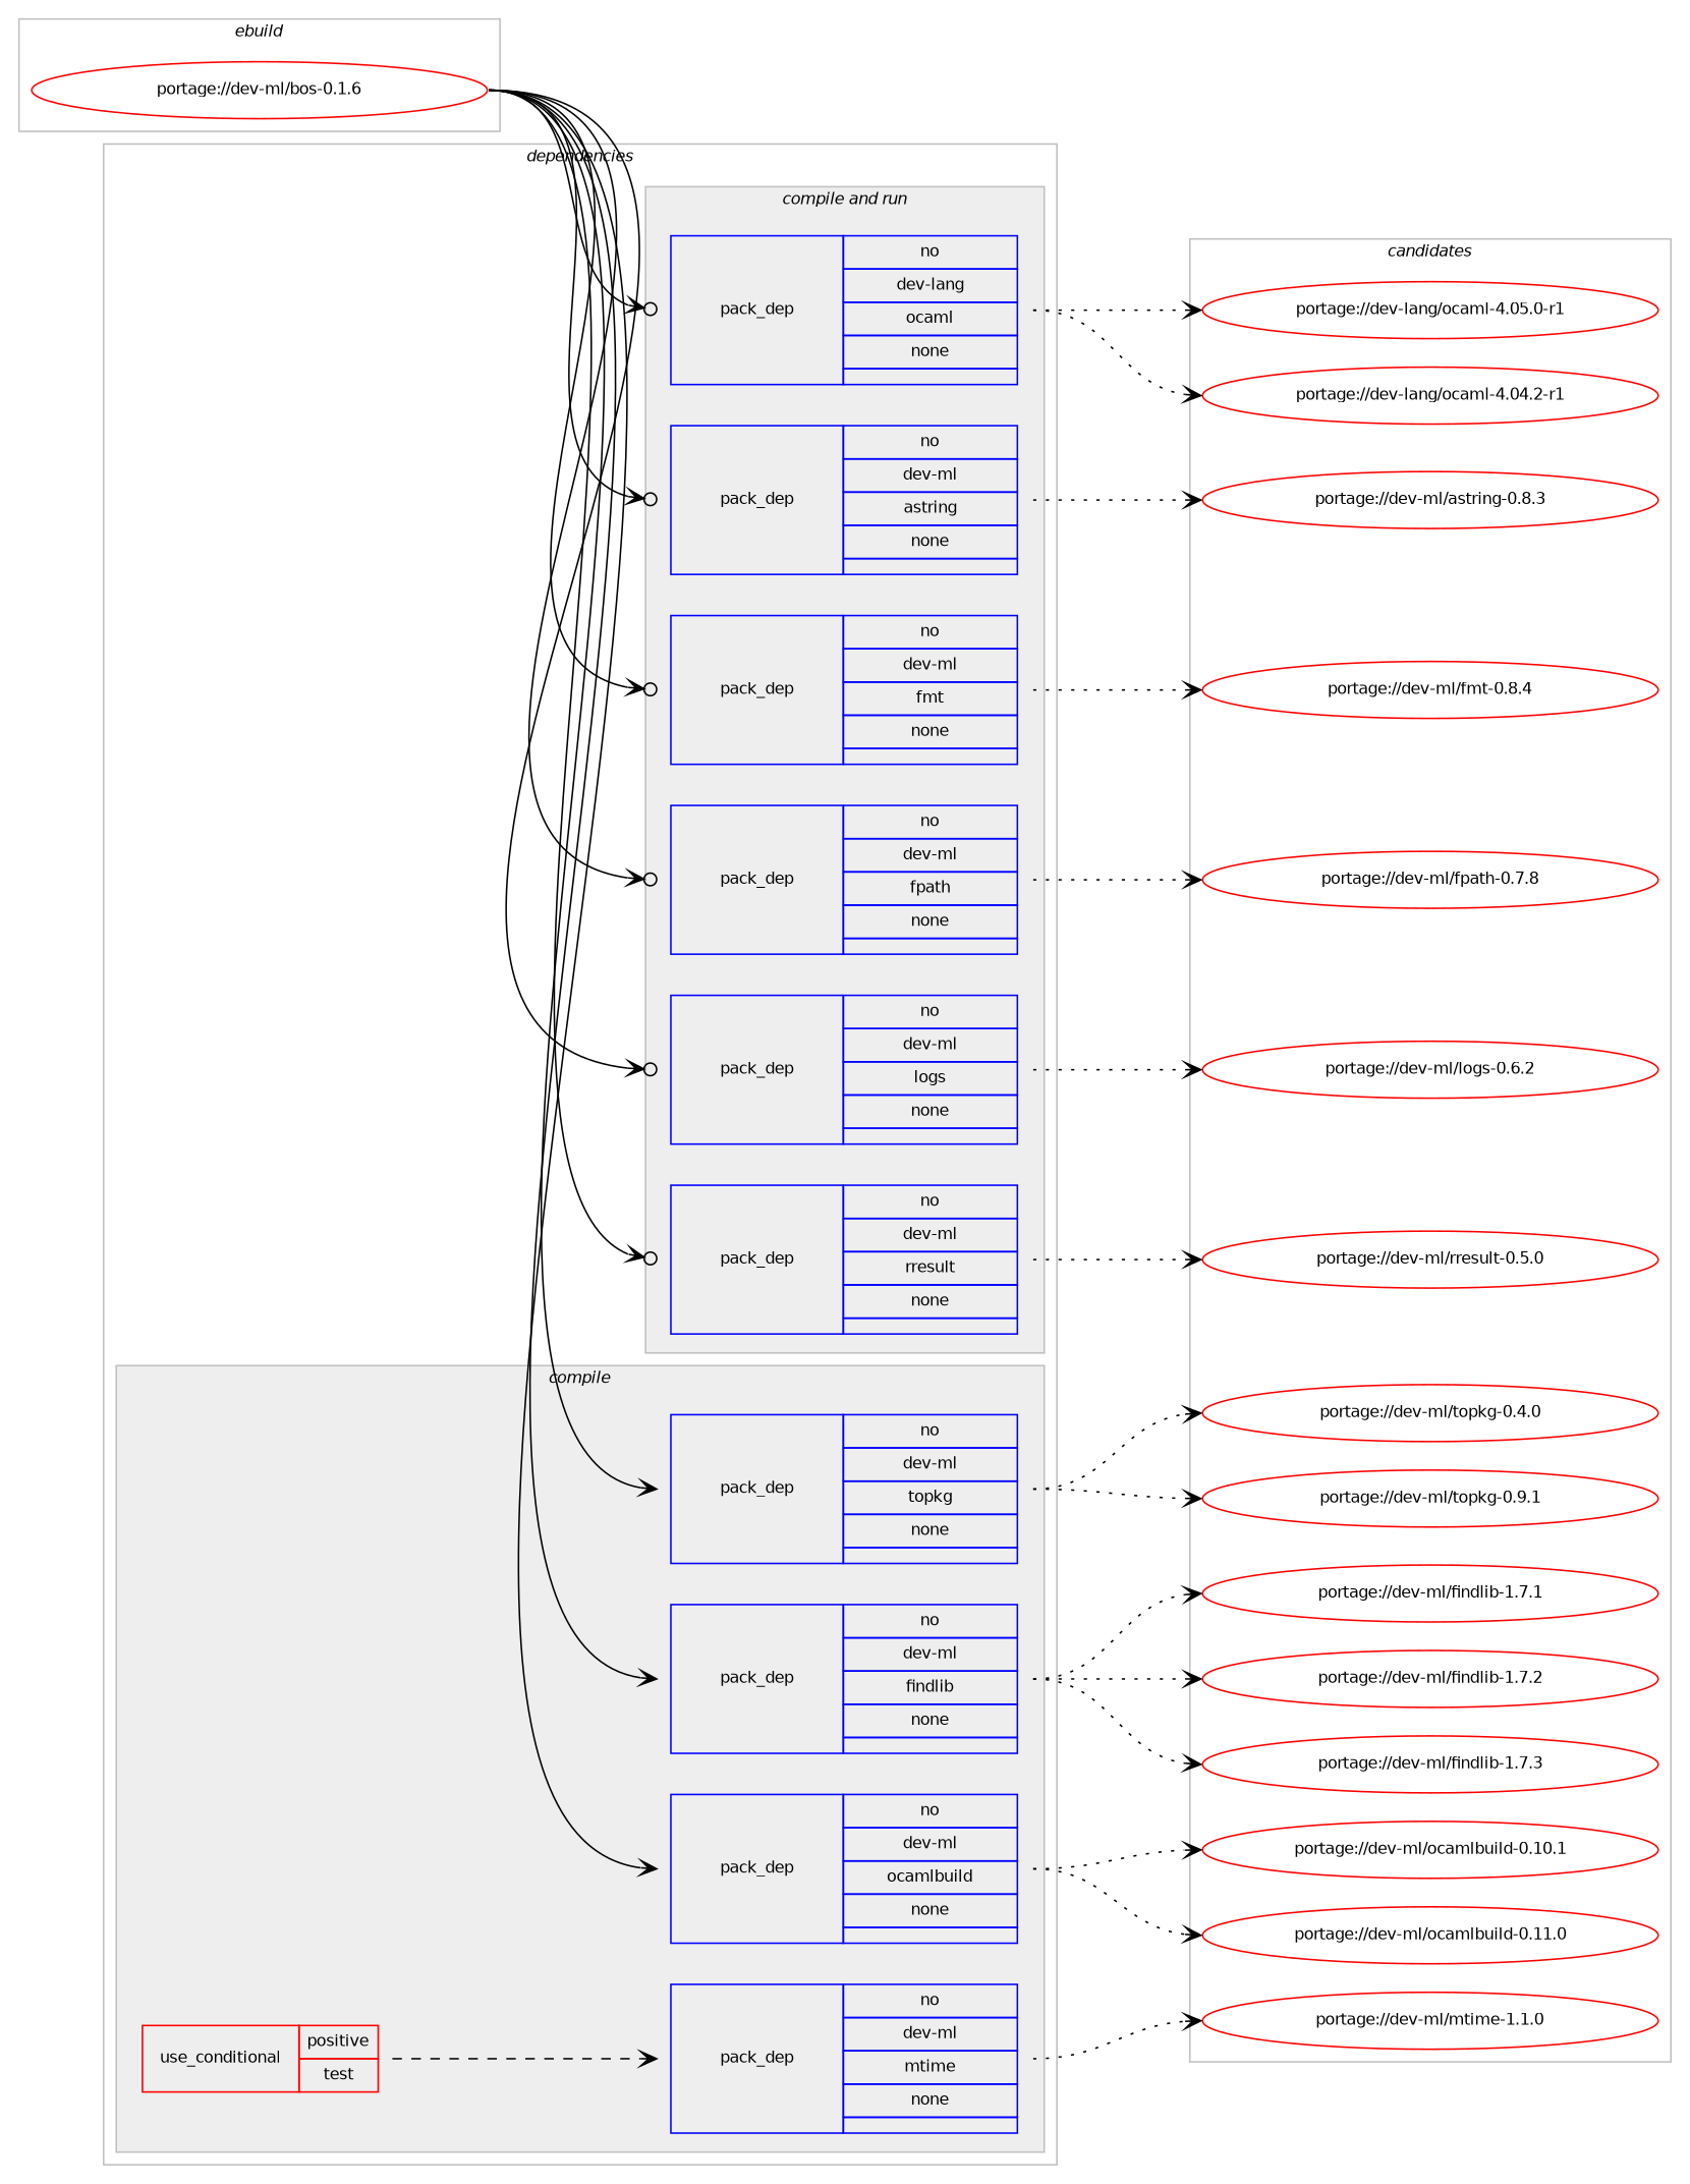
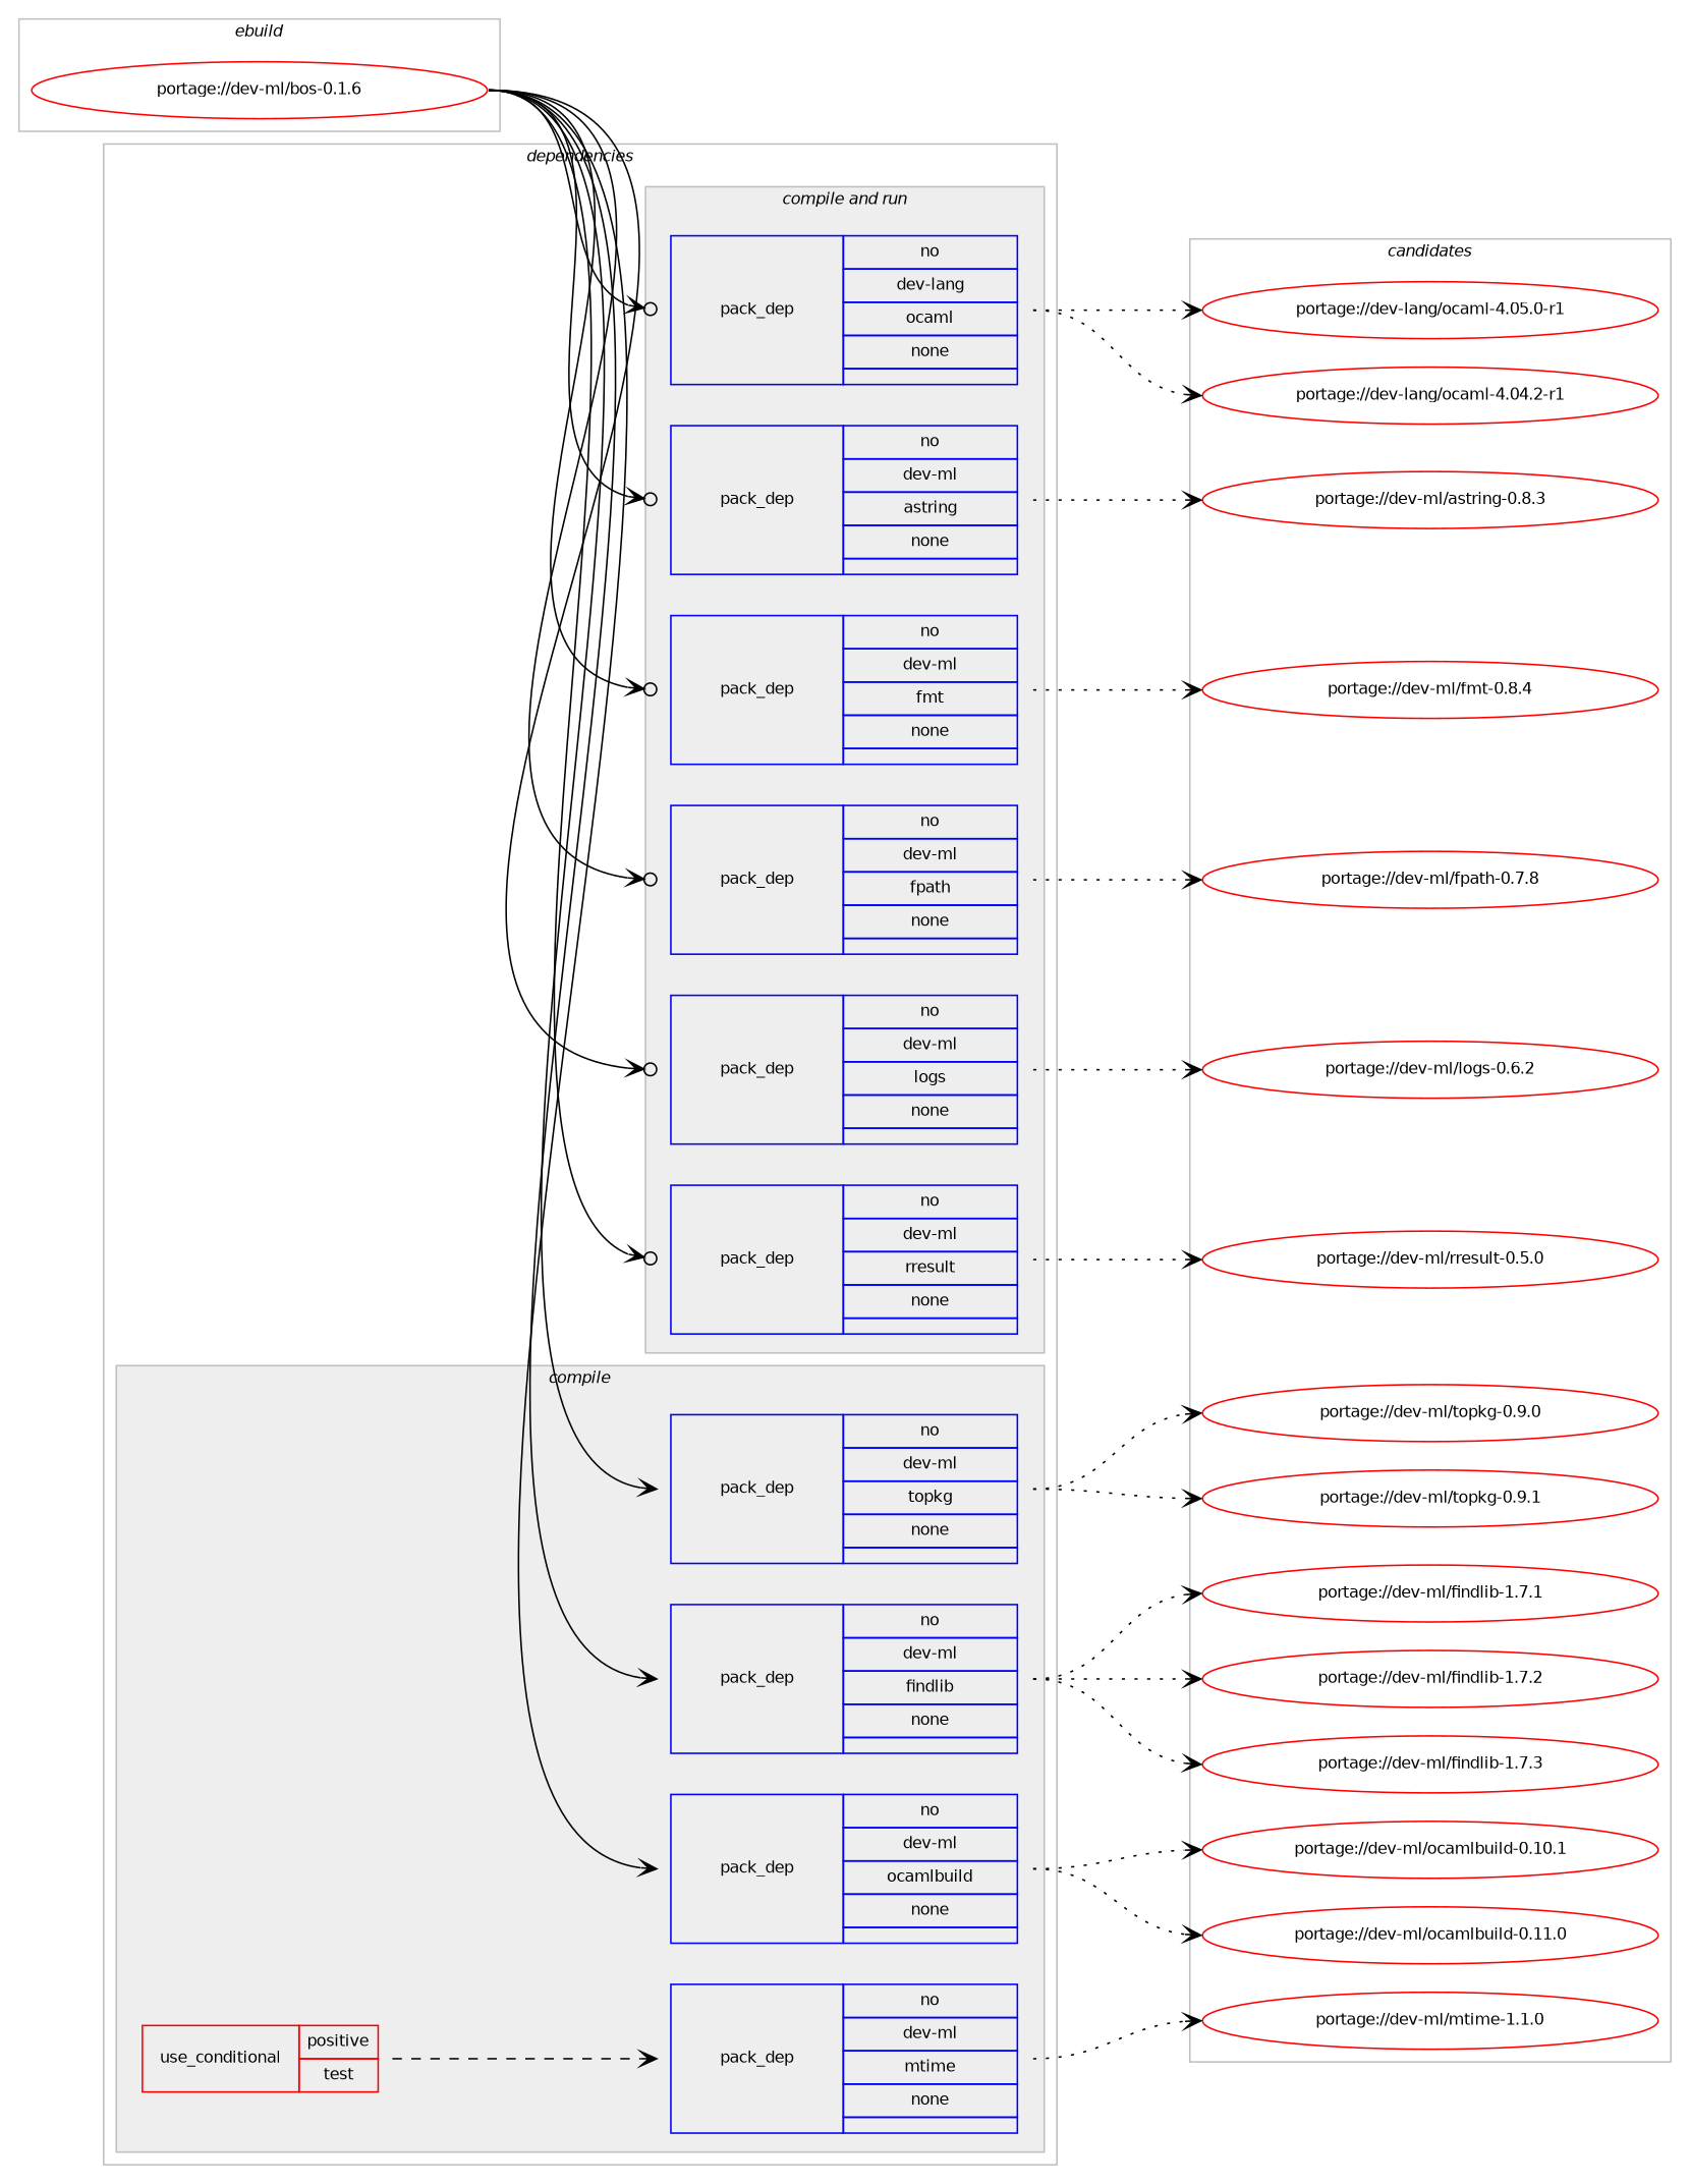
  digraph {
    compound=true
    concentrate=true
    fontname=Helvetica
    fontsize=10
    newrank=true
    rankdir=LR
    ranksep=1.5
    node [color=red fontname=Helvetica fontsize=10]
    edge [arrowhead=vee headport=w style=dotted tailport=e weight=100]
    n1 [label="portage://dev-ml/bos-0.1.6" width=4]
    n2 [color=blue label=<<TABLE BORDER="0" CELLBORDER="1" CELLSPACING="0" CELLPADDING="4" WIDTH="220"><TR><TD ROWSPAN="6" CELLPADDING="30">pack_dep</TD></TR><TR><TD WIDTH="110">no</TD></TR><TR><TD>dev-ml</TD></TR><TR><TD>mtime</TD></TR><TR><TD>none</TD></TR><TR><TD></TD></TR></TABLE>> shape=none]
    n3 [label=<<TABLE BORDER="0" CELLBORDER="1" CELLSPACING="0" CELLPADDING="4"><TR><TD ROWSPAN="3" CELLPADDING="10">use_conditional</TD></TR><TR><TD>positive</TD></TR><TR><TD>test</TD></TR></TABLE>> shape=none]
    n4 [color=blue label=<<TABLE BORDER="0" CELLBORDER="1" CELLSPACING="0" CELLPADDING="4" WIDTH="220"><TR><TD ROWSPAN="6" CELLPADDING="30">pack_dep</TD></TR><TR><TD WIDTH="110">no</TD></TR><TR><TD>dev-ml</TD></TR><TR><TD>findlib</TD></TR><TR><TD>none</TD></TR><TR><TD></TD></TR></TABLE>> shape=none]
    n5 [color=blue label=<<TABLE BORDER="0" CELLBORDER="1" CELLSPACING="0" CELLPADDING="4" WIDTH="220"><TR><TD ROWSPAN="6" CELLPADDING="30">pack_dep</TD></TR><TR><TD WIDTH="110">no</TD></TR><TR><TD>dev-ml</TD></TR><TR><TD>ocamlbuild</TD></TR><TR><TD>none</TD></TR><TR><TD></TD></TR></TABLE>> shape=none]
    n6 [color=blue label=<<TABLE BORDER="0" CELLBORDER="1" CELLSPACING="0" CELLPADDING="4" WIDTH="220"><TR><TD ROWSPAN="6" CELLPADDING="30">pack_dep</TD></TR><TR><TD WIDTH="110">no</TD></TR><TR><TD>dev-ml</TD></TR><TR><TD>topkg</TD></TR><TR><TD>none</TD></TR><TR><TD></TD></TR></TABLE>> shape=none]
    n7 [color=blue label=<<TABLE BORDER="0" CELLBORDER="1" CELLSPACING="0" CELLPADDING="4" WIDTH="220"><TR><TD ROWSPAN="6" CELLPADDING="30">pack_dep</TD></TR><TR><TD WIDTH="110">no</TD></TR><TR><TD>dev-lang</TD></TR><TR><TD>ocaml</TD></TR><TR><TD>none</TD></TR><TR><TD></TD></TR></TABLE>> shape=none]
    n8 [color=blue label=<<TABLE BORDER="0" CELLBORDER="1" CELLSPACING="0" CELLPADDING="4" WIDTH="220"><TR><TD ROWSPAN="6" CELLPADDING="30">pack_dep</TD></TR><TR><TD WIDTH="110">no</TD></TR><TR><TD>dev-ml</TD></TR><TR><TD>astring</TD></TR><TR><TD>none</TD></TR><TR><TD></TD></TR></TABLE>> shape=none]
    n9 [color=blue label=<<TABLE BORDER="0" CELLBORDER="1" CELLSPACING="0" CELLPADDING="4" WIDTH="220"><TR><TD ROWSPAN="6" CELLPADDING="30">pack_dep</TD></TR><TR><TD WIDTH="110">no</TD></TR><TR><TD>dev-ml</TD></TR><TR><TD>fmt</TD></TR><TR><TD>none</TD></TR><TR><TD></TD></TR></TABLE>> shape=none]
    n10 [color=blue label=<<TABLE BORDER="0" CELLBORDER="1" CELLSPACING="0" CELLPADDING="4" WIDTH="220"><TR><TD ROWSPAN="6" CELLPADDING="30">pack_dep</TD></TR><TR><TD WIDTH="110">no</TD></TR><TR><TD>dev-ml</TD></TR><TR><TD>fpath</TD></TR><TR><TD>none</TD></TR><TR><TD></TD></TR></TABLE>> shape=none]
    n11 [color=blue label=<<TABLE BORDER="0" CELLBORDER="1" CELLSPACING="0" CELLPADDING="4" WIDTH="220"><TR><TD ROWSPAN="6" CELLPADDING="30">pack_dep</TD></TR><TR><TD WIDTH="110">no</TD></TR><TR><TD>dev-ml</TD></TR><TR><TD>logs</TD></TR><TR><TD>none</TD></TR><TR><TD></TD></TR></TABLE>> shape=none]
    n12 [color=blue label=<<TABLE BORDER="0" CELLBORDER="1" CELLSPACING="0" CELLPADDING="4" WIDTH="220"><TR><TD ROWSPAN="6" CELLPADDING="30">pack_dep</TD></TR><TR><TD WIDTH="110">no</TD></TR><TR><TD>dev-ml</TD></TR><TR><TD>rresult</TD></TR><TR><TD>none</TD></TR><TR><TD></TD></TR></TABLE>> shape=none]
    n13 [label="portage://dev-ml/mtime-1.1.0" width=4]
    n14 [label="portage://dev-ml/findlib-1.7.1" width=4]
    n15 [label="portage://dev-ml/findlib-1.7.2" width=4]
    n16 [label="portage://dev-ml/findlib-1.7.3" width=4]
    n17 [label="portage://dev-ml/ocamlbuild-0.10.1" width=4]
    n18 [label="portage://dev-ml/ocamlbuild-0.11.0" width=4]
-   n19 [label="portage://dev-ml/topkg-0.4.0" width=4]
+   n19 [label="portage://dev-ml/topkg-0.9.0" width=4]
    n20 [label="portage://dev-ml/topkg-0.9.1" width=4]
    n21 [label="portage://dev-lang/ocaml-4.04.2-r1" width=4]
    n22 [label="portage://dev-lang/ocaml-4.05.0-r1" width=4]
    n23 [label="portage://dev-ml/astring-0.8.3" width=4]
    n24 [label="portage://dev-ml/fmt-0.8.4" width=4]
    n25 [label="portage://dev-ml/fpath-0.7.8" width=4]
    n26 [label="portage://dev-ml/logs-0.6.2" width=4]
    n27 [label="portage://dev-ml/rresult-0.5.0" width=4]
    subgraph cluster_1 {
      color=gray
      label=<<i>ebuild</i>>
      rank=same
      n1
    }
    subgraph cluster_2 {
      color=gray
      label=<<i>dependencies</i>>
      subgraph cluster_3 {
        color=gray
        fillcolor="#eeeeee"
        label=<<i>compile</i>>
        style=filled
        subgraph sub_4 {
          color=gray
          fillcolor="#eeeeee"
          label=<<i>compile</i>>
          style=filled
          n3
          subgraph sub_5 {
            color=gray
            fillcolor="#eeeeee"
            label=<<i>compile</i>>
            style=filled
            n2
          }
        }
        subgraph sub_6 {
          color=gray
          fillcolor="#eeeeee"
          label=<<i>compile</i>>
          style=filled
          n4
        }
        subgraph sub_7 {
          color=gray
          fillcolor="#eeeeee"
          label=<<i>compile</i>>
          style=filled
          n5
        }
        subgraph sub_8 {
          color=gray
          fillcolor="#eeeeee"
          label=<<i>compile</i>>
          style=filled
          n6
        }
      }
      subgraph cluster_9 {
        color=gray
        fillcolor="#eeeeee"
        label=<<i>compile and run</i>>
        style=filled
        subgraph sub_10 {
          color=gray
          fillcolor="#eeeeee"
          label=<<i>compile and run</i>>
          style=filled
          n7
        }
        subgraph sub_11 {
          color=gray
          fillcolor="#eeeeee"
          label=<<i>compile and run</i>>
          style=filled
          n8
        }
        subgraph sub_12 {
          color=gray
          fillcolor="#eeeeee"
          label=<<i>compile and run</i>>
          style=filled
          n9
        }
        subgraph sub_13 {
          color=gray
          fillcolor="#eeeeee"
          label=<<i>compile and run</i>>
          style=filled
          n10
        }
        subgraph sub_14 {
          color=gray
          fillcolor="#eeeeee"
          label=<<i>compile and run</i>>
          style=filled
          n11
        }
        subgraph sub_15 {
          color=gray
          fillcolor="#eeeeee"
          label=<<i>compile and run</i>>
          style=filled
          n12
        }
      }
      subgraph cluster_16 {
        color=gray
        fillcolor="#eeeeee"
        label=<<i>run</i>>
        style=filled
      }
    }
    subgraph cluster_17 {
      color=gray
      label=<<i>candidates</i>>
      rank=same
      subgraph sub_18 {
        color=black
        label=<<i>candidates</i>>
        nodesep=1
        rank=same
        n13
      }
      subgraph sub_19 {
        color=black
        label=<<i>candidates</i>>
        nodesep=1
        rank=same
        n14
        n15
        n16
      }
      subgraph sub_20 {
        color=black
        label=<<i>candidates</i>>
        nodesep=1
        rank=same
        n17
        n18
      }
      subgraph sub_21 {
        color=black
        label=<<i>candidates</i>>
        nodesep=1
        rank=same
        n19
        n20
      }
      subgraph sub_22 {
        color=black
        label=<<i>candidates</i>>
        nodesep=1
        rank=same
        n21
        n22
      }
      subgraph sub_23 {
        color=black
        label=<<i>candidates</i>>
        nodesep=1
        rank=same
        n23
      }
      subgraph sub_24 {
        color=black
        label=<<i>candidates</i>>
        nodesep=1
        rank=same
        n24
      }
      subgraph sub_25 {
        color=black
        label=<<i>candidates</i>>
        nodesep=1
        rank=same
        n25
      }
      subgraph sub_26 {
        color=black
        label=<<i>candidates</i>>
        nodesep=1
        rank=same
        n26
      }
      subgraph sub_27 {
        color=black
        label=<<i>candidates</i>>
        nodesep=1
        rank=same
        n27
      }
    }
    n1 -> n4 [style=solid weight=20]
    n1 -> n5 [style=solid weight=20]
    n1 -> n6 [style=solid weight=20]
    n1 -> n7 [arrowhead=odotvee style=solid weight=20]
    n1 -> n8 [arrowhead=odotvee style=solid weight=20]
    n1 -> n9 [arrowhead=odotvee style=solid weight=20]
    n1 -> n10 [arrowhead=odotvee style=solid weight=20]
    n1 -> n11 [arrowhead=odotvee style=solid weight=20]
    n1 -> n12 [arrowhead=odotvee style=solid weight=20]
    n2 -> n13
    n3 -> n2 [style=dashed weight=20]
    n4 -> n14
    n4 -> n15
    n4 -> n16
    n5 -> n17
    n5 -> n18
    n6 -> n19
    n6 -> n20
    n7 -> n21
    n7 -> n22
    n8 -> n23
    n9 -> n24
    n10 -> n25
    n11 -> n26
    n12 -> n27
  }
